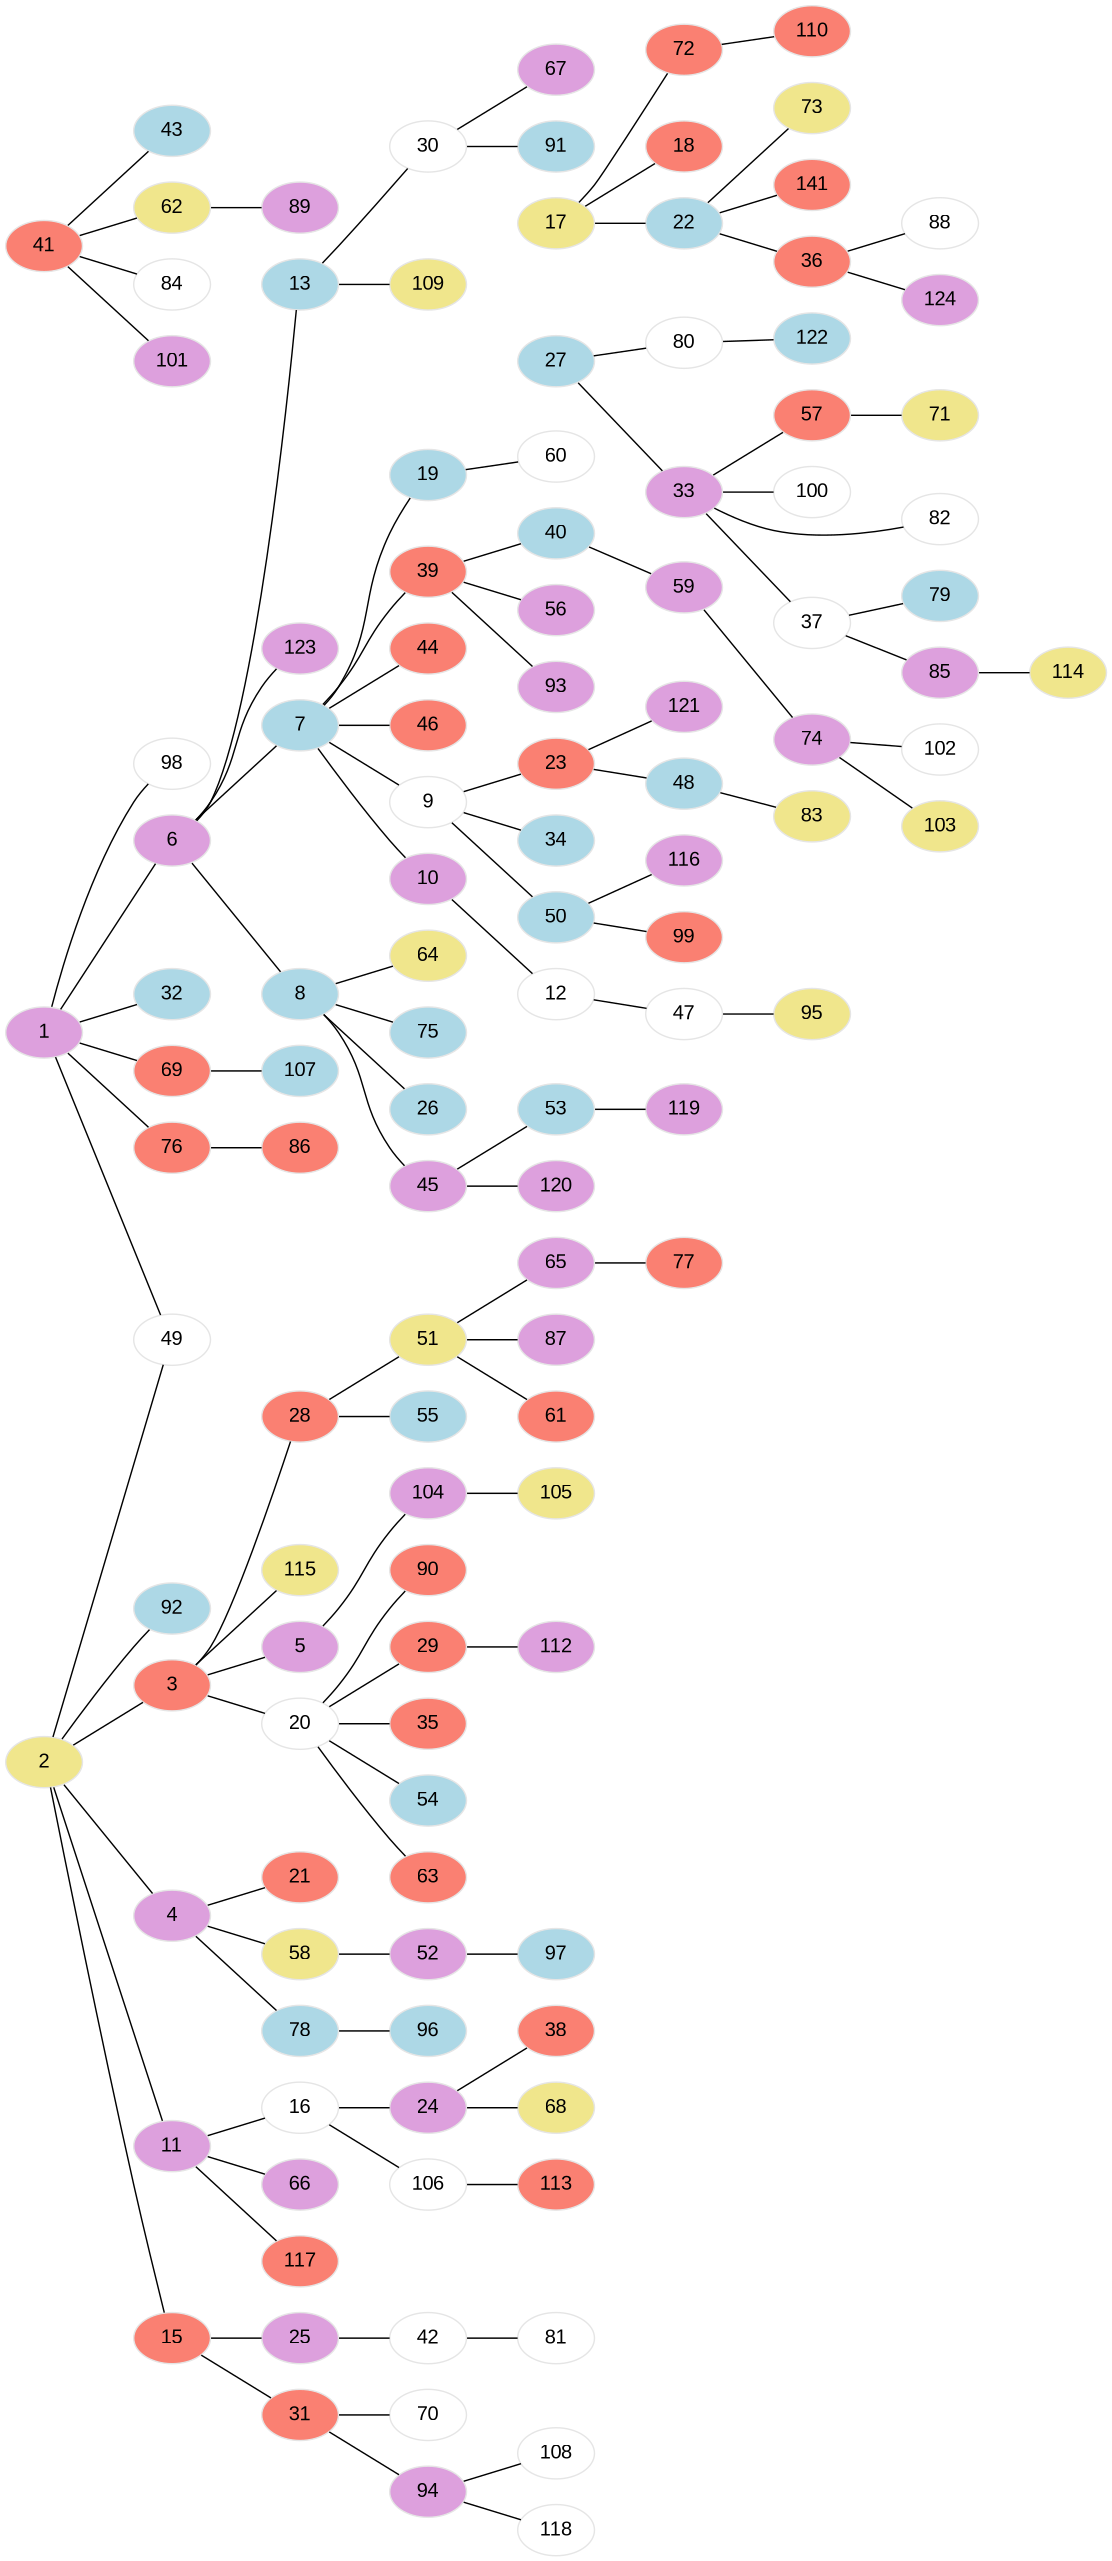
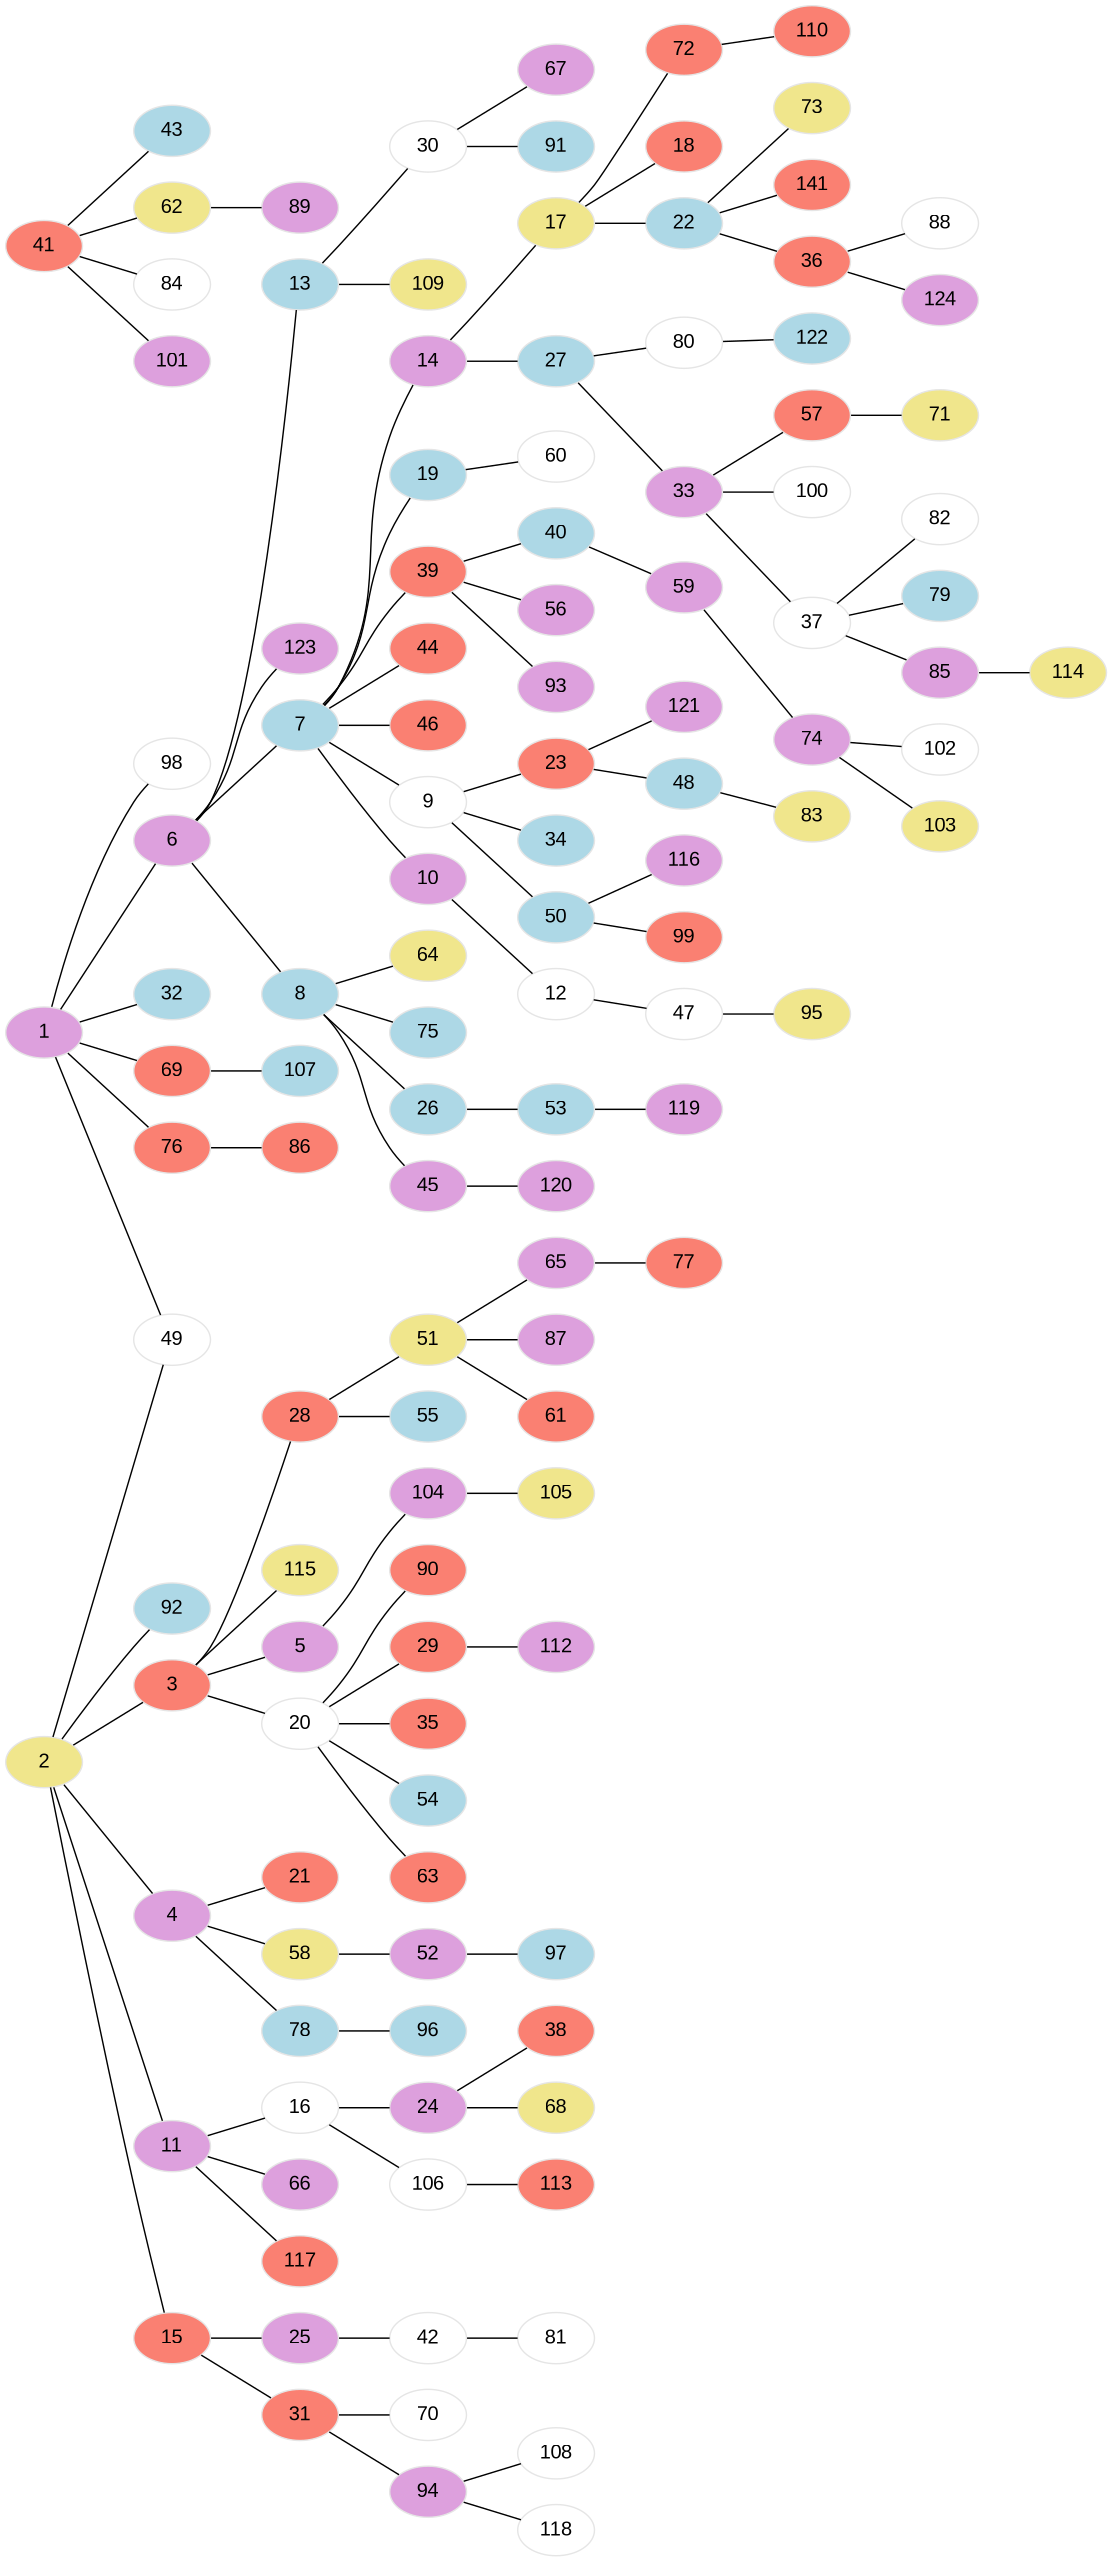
  graph {
    fontname="Liberation Sans"
    rankdir=LR
    node [color=gray90 fillcolor=plum fontname="Liberation Sans" style=filled]
    edge [fontname="Liberation Sans"]
    1
    6
    32 [fillcolor=lightblue]
    69 [fillcolor=salmon]
    76 [fillcolor=salmon]
    98 [fillcolor=white]
    49 [fillcolor=white]
    2 [fillcolor=khaki]
    3 [fillcolor=salmon]
    4
    11
    15 [fillcolor=salmon]
    92 [fillcolor=lightblue]
    7 [fillcolor=lightblue]
    8 [fillcolor=lightblue]
    13 [fillcolor=lightblue]
    123
    107 [fillcolor=lightblue]
    86 [fillcolor=salmon]
    5
    20 [fillcolor=white]
    28 [fillcolor=salmon]
    115 [fillcolor=khaki]
    21 [fillcolor=salmon]
    58 [fillcolor=khaki]
    78 [fillcolor=lightblue]
    16 [fillcolor=white]
    66
    117 [fillcolor=salmon]
    25
    31 [fillcolor=salmon]
    104
    29 [fillcolor=salmon]
    35 [fillcolor=salmon]
    54 [fillcolor=lightblue]
    63 [fillcolor=salmon]
    90 [fillcolor=salmon]
    51 [fillcolor=khaki]
    55 [fillcolor=lightblue]
    97 [fillcolor=lightblue]
    52
    96 [fillcolor=lightblue]
    41 [fillcolor=salmon]
    43 [fillcolor=lightblue]
    62 [fillcolor=khaki]
    84 [fillcolor=white]
    101
    105 [fillcolor=khaki]
    9 [fillcolor=white]
    10
+   14
    19 [fillcolor=lightblue]
    39 [fillcolor=salmon]
    44 [fillcolor=salmon]
    46 [fillcolor=salmon]
    26 [fillcolor=lightblue]
    45
    64 [fillcolor=khaki]
    75 [fillcolor=lightblue]
    30 [fillcolor=white]
    109 [fillcolor=khaki]
    23 [fillcolor=salmon]
    34 [fillcolor=lightblue]
    50 [fillcolor=lightblue]
    12 [fillcolor=white]
    17 [fillcolor=khaki]
    27 [fillcolor=lightblue]
    60 [fillcolor=white]
    40 [fillcolor=lightblue]
    56
    93
    53 [fillcolor=lightblue]
    120
    48 [fillcolor=lightblue]
    121
    99 [fillcolor=salmon]
    116
    47 [fillcolor=white]
    24
    106 [fillcolor=white]
    95 [fillcolor=khaki]
    67
    91 [fillcolor=lightblue]
    18 [fillcolor=salmon]
    22 [fillcolor=lightblue]
    72 [fillcolor=salmon]
    33
    80 [fillcolor=white]
    42 [fillcolor=white]
    70 [fillcolor=white]
    94
    38 [fillcolor=salmon]
    68 [fillcolor=khaki]
    113 [fillcolor=salmon]
    36 [fillcolor=salmon]
    73 [fillcolor=khaki]
    n97 [fillcolor=salmon label=141]
    110 [fillcolor=salmon]
    112
    88 [fillcolor=white]
    124
    83 [fillcolor=khaki]
    81 [fillcolor=white]
    37 [fillcolor=white]
    57 [fillcolor=salmon]
    100 [fillcolor=white]
    122 [fillcolor=lightblue]
    61 [fillcolor=salmon]
    65
    87
    108 [fillcolor=white]
    118 [fillcolor=white]
    79 [fillcolor=lightblue]
    82 [fillcolor=white]
    85
    71 [fillcolor=khaki]
    114 [fillcolor=khaki]
    59
    74
    89
    119
    77 [fillcolor=salmon]
    102 [fillcolor=white]
    103 [fillcolor=khaki]
    1 -- 6
    1 -- 32
    1 -- 69
    1 -- 76
    1 -- 98
    1 -- 49
    6 -- 7
    6 -- 8
    6 -- 13
    6 -- 123
    69 -- 107
    76 -- 86
    2 -- 49
    2 -- 3
    2 -- 4
    2 -- 11
    2 -- 15
    2 -- 92
    3 -- 5
    3 -- 20
    3 -- 28
    3 -- 115
    4 -- 21
    4 -- 58
    4 -- 78
    11 -- 16
    11 -- 66
    11 -- 117
    15 -- 25
    15 -- 31
    7 -- 9
    7 -- 10
+   7 -- 14
    7 -- 19
    7 -- 39
    7 -- 44
    7 -- 46
    8 -- 26
    8 -- 45
    8 -- 64
    8 -- 75
    13 -- 30
    13 -- 109
    5 -- 104
    20 -- 29
    20 -- 35
    20 -- 54
    20 -- 63
    20 -- 90
    28 -- 51
    28 -- 55
    58 -- 52
    78 -- 96
    16 -- 24
    16 -- 106
    25 -- 42
    31 -- 70
    31 -- 94
    104 -- 105
    29 -- 112
    51 -- 61
    51 -- 65
    51 -- 87
    52 -- 97
    41 -- 43
    41 -- 62
    41 -- 84
    41 -- 101
    62 -- 89
    9 -- 23
    9 -- 34
    9 -- 50
    10 -- 12
+   14 -- 17
+   14 -- 27
    19 -- 60
    39 -- 40
    39 -- 56
    39 -- 93
-   45 -- 53
+   26 -- 53
    45 -- 120
    30 -- 67
    30 -- 91
    23 -- 48
    23 -- 121
    50 -- 99
    50 -- 116
    12 -- 47
    17 -- 18
    17 -- 22
    17 -- 72
    27 -- 33
    27 -- 80
    40 -- 59
    53 -- 119
    48 -- 83
    47 -- 95
    24 -- 38
    24 -- 68
    106 -- 113
    22 -- 36
    22 -- 73
    22 -- n97
    72 -- 110
    33 -- 37
    33 -- 57
    33 -- 100
    80 -- 122
    42 -- 81
    94 -- 108
    94 -- 118
    36 -- 88
    36 -- 124
    37 -- 79
-   33 -- 82
+   37 -- 82
    37 -- 85
    57 -- 71
    65 -- 77
    85 -- 114
    59 -- 74
    74 -- 102
    74 -- 103
  }
